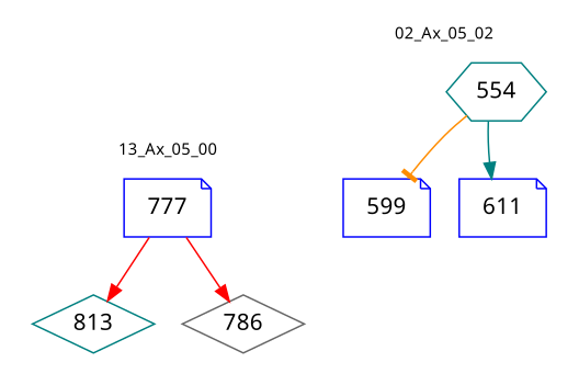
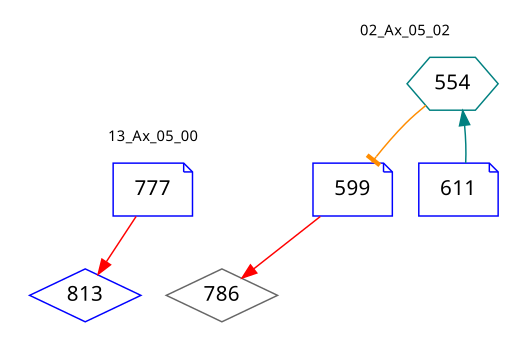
  digraph {
    fontname="Noto Sans"
    node [color=blue fontname="Noto Sans" shape=note]
    edge [arrowhead=normal color=red fontname="Noto Sans"]
    n1 [label=777]
    n2 [color=gray40 label=786 shape=diamond]
-   n3 [color=teal label=813 shape=diamond]
+   n3 [label=813 shape=diamond]
    n4 [color=teal label=554 shape=hexagon]
    n5 [label=599]
    n6 [label=611]
    subgraph cluster_1 {
      color=white
      fontsize=10
      label="13_Ax_05_00"
      n1
      n2
      n3
    }
    subgraph cluster_2 {
      color=white
      fontsize=10
      label="02_Ax_05_02"
      n4
      n5
      n6
    }
-   n1 -> n2
+   n5 -> n2
    n1 -> n3
    n4 -> n5 [arrowhead=tee color=darkorange]
-   n4 -> n6 [color=teal]
+   n6 -> n4 [color=teal]
  }
